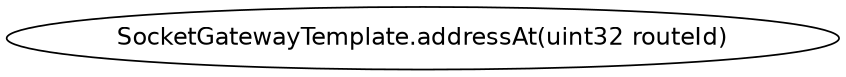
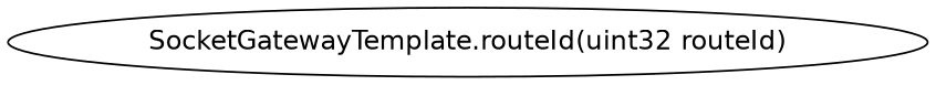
  digraph {
    fontname="DejaVu Sans"
-   "SocketGatewayTemplate.addressAt(uint32 routeId)" [height=0.5 width=5.8483 fontname="DejaVu Sans"]
+   "SocketGatewayTemplate.addressAt(uint32 routeId)" [height=0.5 width=5.8483 fontname="DejaVu Sans" label="SocketGatewayTemplate.routeId(uint32 routeId)"]
  }
